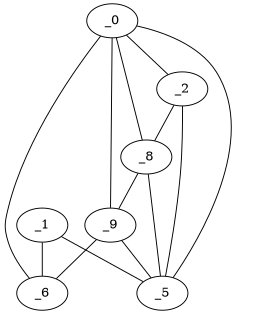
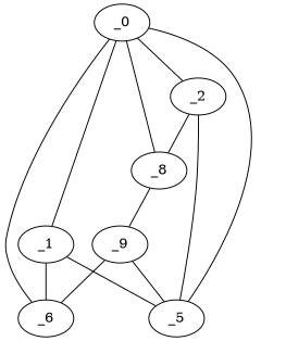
  graph {
    edge [valence=1]
    _0 [x=75 y=62]
    _1 [x=78 y=55]
    _2 [x=83 y=28]
    n4 [label=_8 x=84 y=21]
    _6 [x=97 y=16]
    _5 [x=89 y=24]
    n7 [label=_9 x=86 y=13]
-   _0 -- n7
+   _0 -- _1
    _0 -- _2 [valence=2]
    _0 -- n4
    _0 -- _6
    _1 -- _6 [valence=2]
    _1 -- _5 [valence=2]
    _2 -- n4
    _2 -- _5 [valence=2]
-   n4 -- _5 [valence=2]
    n4 -- n7
    _5 -- _0 [valence=2]
    n7 -- _6
    n7 -- _5
  }
